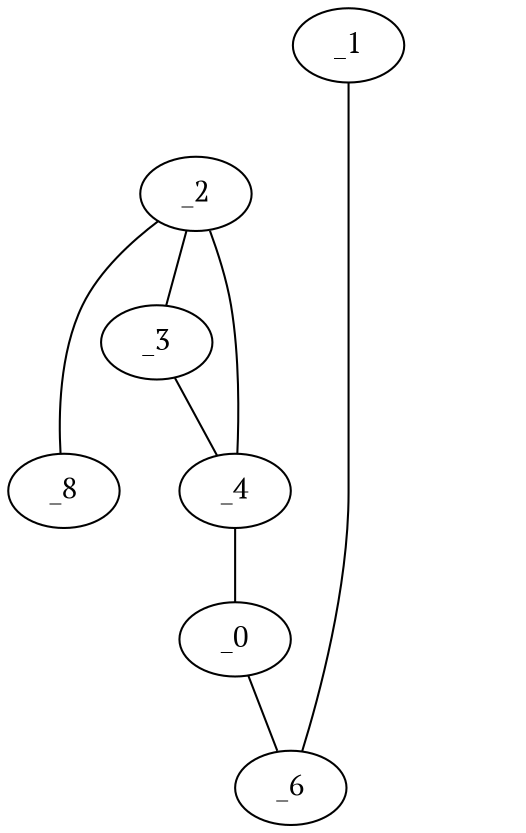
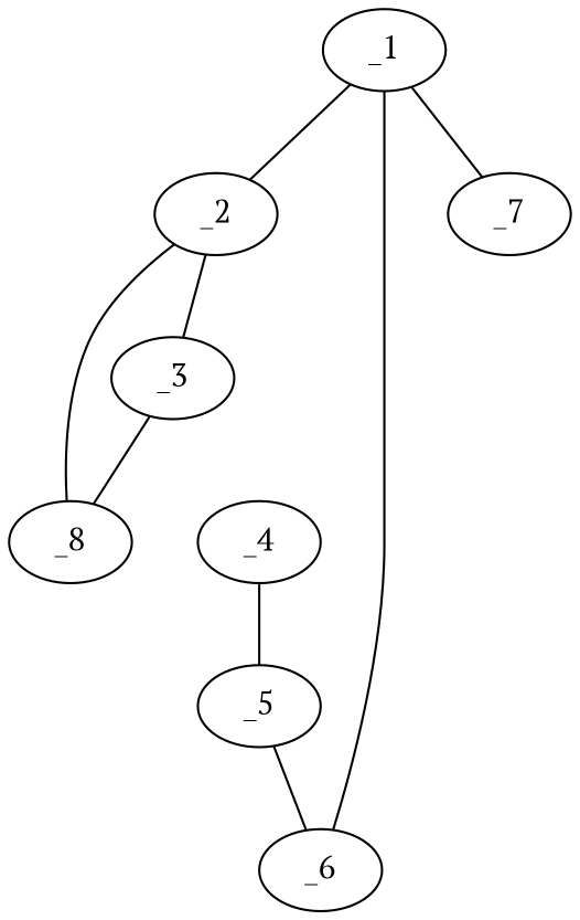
  graph {
    fontname="PT Serif"
    node [charge=0 chem=1 fontname="PT Serif" symbol="C  " x=2.866 y=0]
    edge [fontname="PT Serif" valence=1]
    _2
    _1 [x=3.7321 y=0.5]
    _6 [x=4.5981]
+   _7 [chem=2 symbol="O  " x=3.7321 y=1.5]
    _3 [chem=4 symbol="N  " y=-1]
    _8 [chem=7 symbol="Cl " x=2 y=0.5]
    _4 [chem=5 symbol="S  " x=3.732 y=-1.5]
-   _5 [chem=4 symbol="N  " x=4.5981 y=-1 label=_0]
+   _5 [chem=4 symbol="N  " x=4.5981 y=-1]
    _2 -- _3 [valence=2]
    _2 -- _8
-   _4 -- _2
+   _1 -- _2
    _1 -- _6
-   _3 -- _4
+   _1 -- _7 [valence=2]
+   _3 -- _8
    _4 -- _5
    _5 -- _6 [valence=2]
  }
